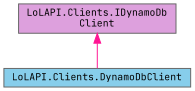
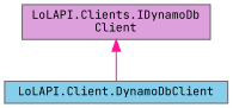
  digraph {
    fontname="JetBrains Mono"
    node [color=gray40 fontname="JetBrains Mono" fontsize=10 shape=box style=filled]
    n1 [fillcolor=plum fontcolor=black height=0.2 label="LoLAPI.Clients.IDynamoDb\lClient" width=0.4]
-   n2 [fillcolor=skyblue height=0.2 label="LoLAPI.Clients.DynamoDbClient" width=0.4]
+   n2 [fillcolor=skyblue height=0.2 label="LoLAPI.Client.DynamoDbClient" width=0.4]
    n1 -> n2 [color=deeppink dir=back fontname="JetBrains Mono" fontsize=10 labelfontname=Helvetica labelfontsize=10 style=solid]
  }
